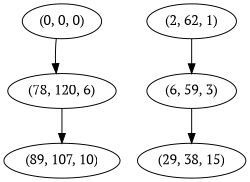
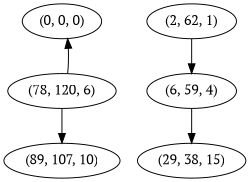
  digraph {
    fontname="PT Serif"
    node [fontname="PT Serif"]
    edge [fontname="PT Serif"]
    "(0, 0, 0)"
    "(78, 120, 6)"
    "(2, 62, 1)"
-   "(6, 59, 4)" [label="(6, 59, 3)"]
+   "(6, 59, 4)"
    n5 [label="(89, 107, 10)"]
    "(29, 38, 15)"
-   "(0, 0, 0)" -> "(78, 120, 6)"
+   "(78, 120, 6)" -> "(0, 0, 0)"
    "(78, 120, 6)" -> n5
    "(2, 62, 1)" -> "(6, 59, 4)"
    "(6, 59, 4)" -> "(29, 38, 15)"
  }
